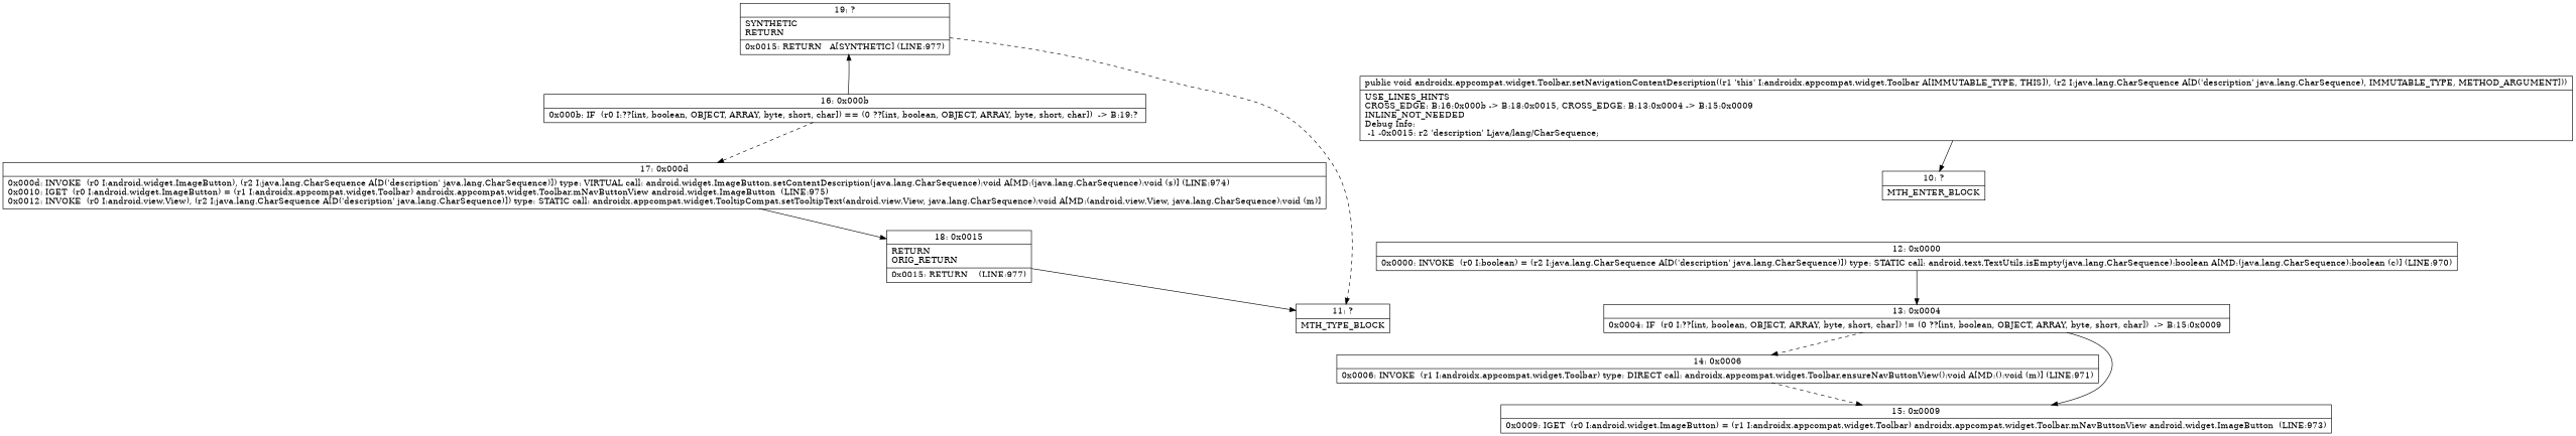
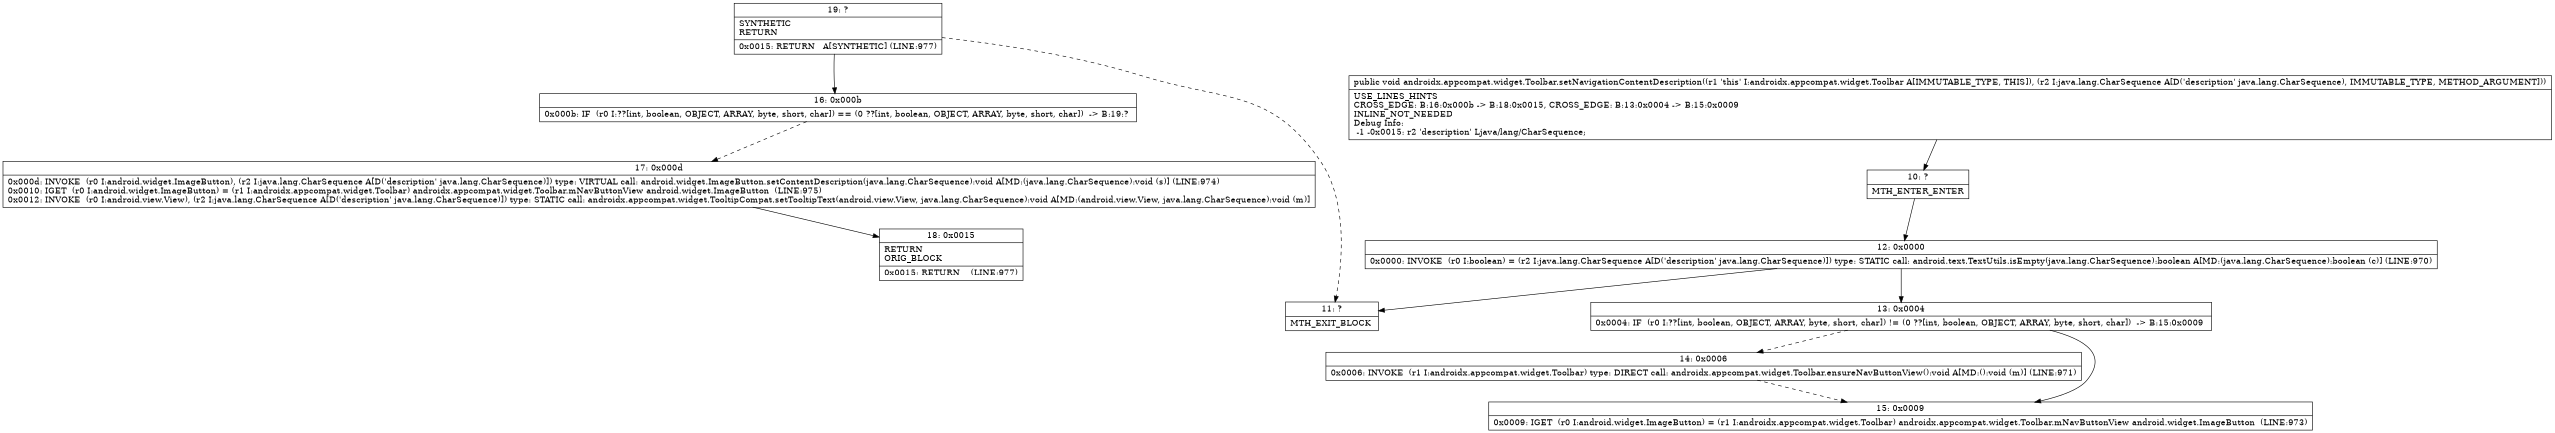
  digraph {
    node [shape=record]
-   n1 [label="{10\:\ ?|MTH_ENTER_BLOCK\l}"]
+   n1 [label="{10\:\ ?|MTH_ENTER_ENTER\l}"]
    n2 [label="{12\:\ 0x0000|0x0000: INVOKE  (r0 I:boolean) = (r2 I:java.lang.CharSequence A[D('description' java.lang.CharSequence)]) type: STATIC call: android.text.TextUtils.isEmpty(java.lang.CharSequence):boolean A[MD:(java.lang.CharSequence):boolean (c)] (LINE:970)\l}"]
    n3 [label="{13\:\ 0x0004|0x0004: IF  (r0 I:??[int, boolean, OBJECT, ARRAY, byte, short, char]) != (0 ??[int, boolean, OBJECT, ARRAY, byte, short, char])  \-\> B:15:0x0009 \l}"]
    n4 [label="{14\:\ 0x0006|0x0006: INVOKE  (r1 I:androidx.appcompat.widget.Toolbar) type: DIRECT call: androidx.appcompat.widget.Toolbar.ensureNavButtonView():void A[MD:():void (m)] (LINE:971)\l}"]
    n5 [label="{15\:\ 0x0009|0x0009: IGET  (r0 I:android.widget.ImageButton) = (r1 I:androidx.appcompat.widget.Toolbar) androidx.appcompat.widget.Toolbar.mNavButtonView android.widget.ImageButton  (LINE:973)\l}"]
    n6 [label="{16\:\ 0x000b|0x000b: IF  (r0 I:??[int, boolean, OBJECT, ARRAY, byte, short, char]) == (0 ??[int, boolean, OBJECT, ARRAY, byte, short, char])  \-\> B:19:? \l}"]
    n7 [label="{17\:\ 0x000d|0x000d: INVOKE  (r0 I:android.widget.ImageButton), (r2 I:java.lang.CharSequence A[D('description' java.lang.CharSequence)]) type: VIRTUAL call: android.widget.ImageButton.setContentDescription(java.lang.CharSequence):void A[MD:(java.lang.CharSequence):void (s)] (LINE:974)\l0x0010: IGET  (r0 I:android.widget.ImageButton) = (r1 I:androidx.appcompat.widget.Toolbar) androidx.appcompat.widget.Toolbar.mNavButtonView android.widget.ImageButton  (LINE:975)\l0x0012: INVOKE  (r0 I:android.view.View), (r2 I:java.lang.CharSequence A[D('description' java.lang.CharSequence)]) type: STATIC call: androidx.appcompat.widget.TooltipCompat.setTooltipText(android.view.View, java.lang.CharSequence):void A[MD:(android.view.View, java.lang.CharSequence):void (m)]\l}"]
    n8 [label="{19\:\ ?|SYNTHETIC\lRETURN\l|0x0015: RETURN   A[SYNTHETIC] (LINE:977)\l}"]
-   n9 [label="{18\:\ 0x0015|RETURN\lORIG_RETURN\l|0x0015: RETURN    (LINE:977)\l}"]
-   n10 [label="{11\:\ ?|MTH_TYPE_BLOCK\l}"]
+   n9 [label="{18\:\ 0x0015|RETURN\lORIG_BLOCK\l|0x0015: RETURN    (LINE:977)\l}"]
+   n10 [label="{11\:\ ?|MTH_EXIT_BLOCK\l}"]
    n11 [label="{public void androidx.appcompat.widget.Toolbar.setNavigationContentDescription((r1 'this' I:androidx.appcompat.widget.Toolbar A[IMMUTABLE_TYPE, THIS]), (r2 I:java.lang.CharSequence A[D('description' java.lang.CharSequence), IMMUTABLE_TYPE, METHOD_ARGUMENT]))  | USE_LINES_HINTS\lCROSS_EDGE: B:16:0x000b \-\> B:18:0x0015, CROSS_EDGE: B:13:0x0004 \-\> B:15:0x0009\lINLINE_NOT_NEEDED\lDebug Info:\l  \-1 \-0x0015: r2 'description' Ljava\/lang\/CharSequence;\l}"]
+   n1 -> n2
    n2 -> n3
    n3 -> n4 [style=dashed]
    n3 -> n5
    n4 -> n5 [style=dashed]
    n6 -> n7 [style=dashed]
-   n6 -> n8
+   n8 -> n6
    n7 -> n9
    n8 -> n10 [style=dashed]
-   n9 -> n10
+   n2 -> n10
    n11 -> n1
  }
